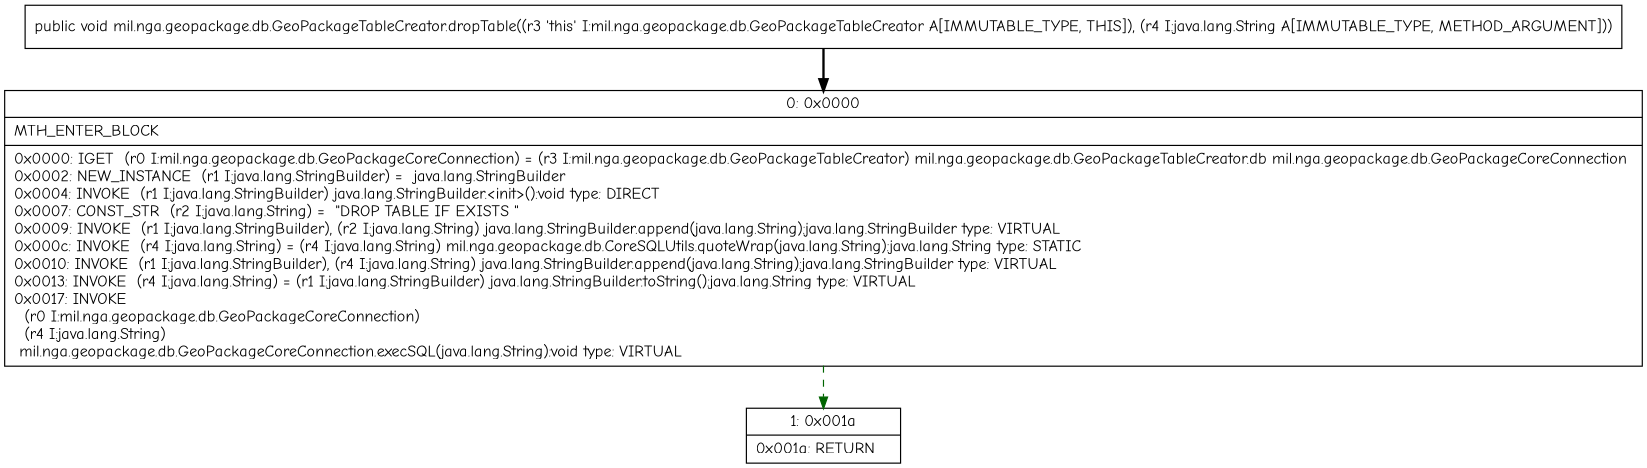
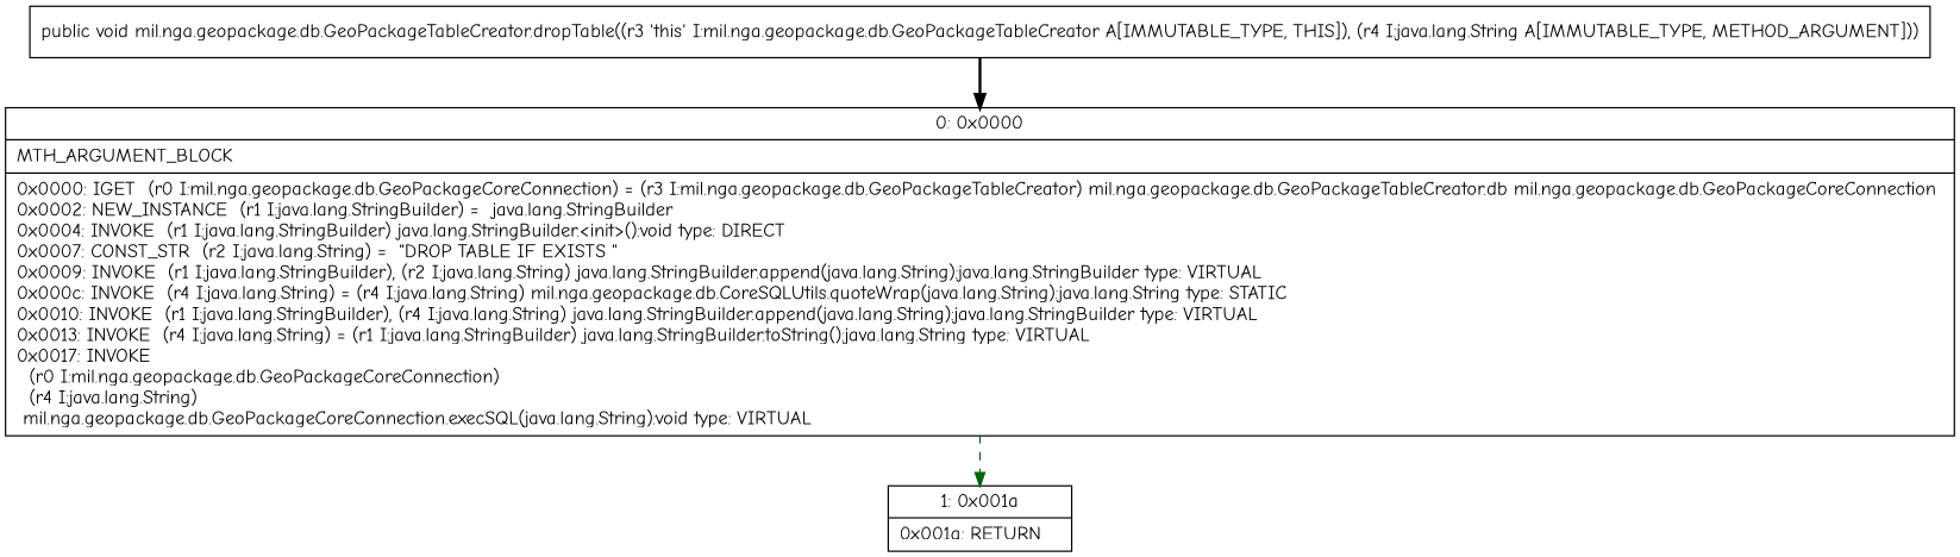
  digraph {
    fontname="Comic Neue"
    node [shape=record fontname="Comic Neue"]
    edge [fontname="Comic Neue"]
-   n1 [label="{0\:\ 0x0000|MTH_ENTER_BLOCK\l|0x0000: IGET  (r0 I:mil.nga.geopackage.db.GeoPackageCoreConnection) = (r3 I:mil.nga.geopackage.db.GeoPackageTableCreator) mil.nga.geopackage.db.GeoPackageTableCreator.db mil.nga.geopackage.db.GeoPackageCoreConnection \l0x0002: NEW_INSTANCE  (r1 I:java.lang.StringBuilder) =  java.lang.StringBuilder \l0x0004: INVOKE  (r1 I:java.lang.StringBuilder) java.lang.StringBuilder.\<init\>():void type: DIRECT \l0x0007: CONST_STR  (r2 I:java.lang.String) =  \"DROP TABLE IF EXISTS \" \l0x0009: INVOKE  (r1 I:java.lang.StringBuilder), (r2 I:java.lang.String) java.lang.StringBuilder.append(java.lang.String):java.lang.StringBuilder type: VIRTUAL \l0x000c: INVOKE  (r4 I:java.lang.String) = (r4 I:java.lang.String) mil.nga.geopackage.db.CoreSQLUtils.quoteWrap(java.lang.String):java.lang.String type: STATIC \l0x0010: INVOKE  (r1 I:java.lang.StringBuilder), (r4 I:java.lang.String) java.lang.StringBuilder.append(java.lang.String):java.lang.StringBuilder type: VIRTUAL \l0x0013: INVOKE  (r4 I:java.lang.String) = (r1 I:java.lang.StringBuilder) java.lang.StringBuilder.toString():java.lang.String type: VIRTUAL \l0x0017: INVOKE  \l  (r0 I:mil.nga.geopackage.db.GeoPackageCoreConnection)\l  (r4 I:java.lang.String)\l mil.nga.geopackage.db.GeoPackageCoreConnection.execSQL(java.lang.String):void type: VIRTUAL \l}"]
+   n1 [label="{0\:\ 0x0000|MTH_ARGUMENT_BLOCK\l|0x0000: IGET  (r0 I:mil.nga.geopackage.db.GeoPackageCoreConnection) = (r3 I:mil.nga.geopackage.db.GeoPackageTableCreator) mil.nga.geopackage.db.GeoPackageTableCreator.db mil.nga.geopackage.db.GeoPackageCoreConnection \l0x0002: NEW_INSTANCE  (r1 I:java.lang.StringBuilder) =  java.lang.StringBuilder \l0x0004: INVOKE  (r1 I:java.lang.StringBuilder) java.lang.StringBuilder.\<init\>():void type: DIRECT \l0x0007: CONST_STR  (r2 I:java.lang.String) =  \"DROP TABLE IF EXISTS \" \l0x0009: INVOKE  (r1 I:java.lang.StringBuilder), (r2 I:java.lang.String) java.lang.StringBuilder.append(java.lang.String):java.lang.StringBuilder type: VIRTUAL \l0x000c: INVOKE  (r4 I:java.lang.String) = (r4 I:java.lang.String) mil.nga.geopackage.db.CoreSQLUtils.quoteWrap(java.lang.String):java.lang.String type: STATIC \l0x0010: INVOKE  (r1 I:java.lang.StringBuilder), (r4 I:java.lang.String) java.lang.StringBuilder.append(java.lang.String):java.lang.StringBuilder type: VIRTUAL \l0x0013: INVOKE  (r4 I:java.lang.String) = (r1 I:java.lang.StringBuilder) java.lang.StringBuilder.toString():java.lang.String type: VIRTUAL \l0x0017: INVOKE  \l  (r0 I:mil.nga.geopackage.db.GeoPackageCoreConnection)\l  (r4 I:java.lang.String)\l mil.nga.geopackage.db.GeoPackageCoreConnection.execSQL(java.lang.String):void type: VIRTUAL \l}"]
    n2 [label="{1\:\ 0x001a|0x001a: RETURN   \l}"]
    n3 [label="{public void mil.nga.geopackage.db.GeoPackageTableCreator.dropTable((r3 'this' I:mil.nga.geopackage.db.GeoPackageTableCreator A[IMMUTABLE_TYPE, THIS]), (r4 I:java.lang.String A[IMMUTABLE_TYPE, METHOD_ARGUMENT])) }"]
    n1 -> n2 [color=darkgreen style=dashed]
    n3 -> n1 [color=black style=bold]
  }
